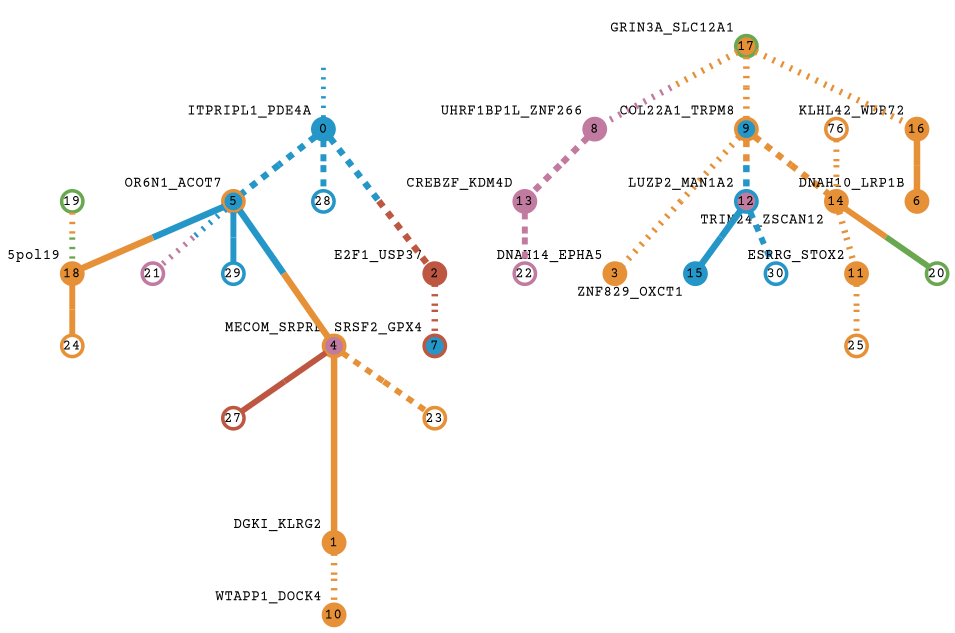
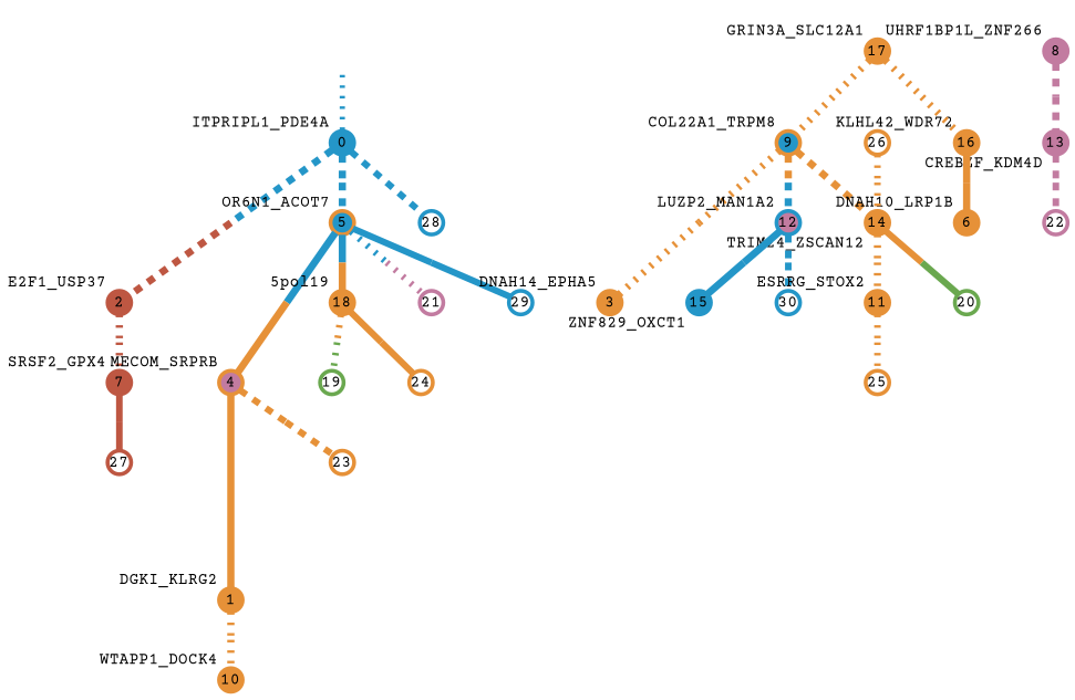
  strict digraph {
    fontname="Courier Prime"
    forcelabels=true
    nodesep=0.7
    rankdir=TB
    ranksep=0.6
    splines=false
    node [color="#e69138ff" fillcolor="#e69138ff" fixedsize=true fontname="Courier Prime" fontsize="12pt" penwidth=3 shape=circle style=filled]
    edge [arrowsize=0 color="#e69138ff;0.5:#e69138ff" fontname="Courier Prime" minlen=1.2142857313156128 penwidth=5.5 style=dotted]
    0 [color="#2496c8ff" fillcolor="#2496c8ff" height=0.25 xlabel=ITPRIPL1_PDE4A]
    2 [color="#be5742ff" fillcolor="#be5742ff" height=0.25 xlabel=E2F1_USP37]
    5 [fillcolor="#2496c8ff" height=0.25 xlabel=OR6N1_ACOT7]
    28 [color="#2496c8ff" fillcolor="#2496c8ff" height=0.25 style=solid]
-   7 [color="#be5742ff" fillcolor="#2496c8ff" height=0.25 xlabel=SRSF2_GPX4]
+   7 [color="#be5742ff" fillcolor="#be5742ff" height=0.25 xlabel=SRSF2_GPX4]
    4 [fillcolor="#c27ba0ff" height=0.25 xlabel=MECOM_SRPRB]
    18 [height=0.25 xlabel="5pol19"]
    21 [color="#c27ba0ff" fillcolor="#c27ba0ff" height=0.25 style=solid]
    29 [color="#2496c8ff" fillcolor="#2496c8ff" height=0.25 style=solid]
    27 [color="#be5742ff" fillcolor="#be5742ff" height=0.25 style=solid]
    1 [height=0.25 xlabel=DGKI_KLRG2]
    23 [height=0.25 style=solid]
    19 [color="#6aa84fff" fillcolor="#6aa84fff" height=0.25 style=solid]
    24 [height=0.25 style=solid]
    10 [height=0.25 xlabel=WTAPP1_DOCK4]
-   17 [color="#6aa84fff" height=0.25 xlabel=GRIN3A_SLC12A1]
+   17 [height=0.25 xlabel=GRIN3A_SLC12A1]
    8 [color="#c27ba0ff" fillcolor="#c27ba0ff" height=0.25 xlabel=UHRF1BP1L_ZNF266]
    9 [fillcolor="#2496c8ff" height=0.25 xlabel=COL22A1_TRPM8]
    16 [height=0.25 xlabel=KLHL42_WDR72]
    13 [color="#c27ba0ff" fillcolor="#c27ba0ff" height=0.25 xlabel=CREBZF_KDM4D]
    3 [height=0.25 xlabel=DNAH14_EPHA5]
    12 [color="#2496c8ff" fillcolor="#c27ba0ff" height=0.25 xlabel=LUZP2_MAN1A2]
    14 [height=0.25 xlabel=TRIM24_ZSCAN12]
    6 [height=0.25 xlabel=DNAH10_LRP1B]
    22 [color="#c27ba0ff" fillcolor="#c27ba0ff" height=0.25 style=solid]
    15 [color="#2496c8ff" fillcolor="#2496c8ff" height=0.25 xlabel=ZNF829_OXCT1]
    30 [color="#2496c8ff" fillcolor="#2496c8ff" height=0.25 style=solid]
    11 [height=0.25 xlabel=ESRRG_STOX2]
    20 [color="#6aa84fff" fillcolor="#6aa84fff" height=0.25 style=solid]
    25 [height=0.25 style=solid]
-   26 [height=0.25 style=solid label=76]
+   26 [height=0.25 style=solid]
    normal [style=invis xlabel=ITPRIPL1_PDE4A color="" fillcolor="" fixedsize="" fontsize="" shape=""]
    0 -> 2 [color="#2496c8ff;0.5:#be5742ff" minlen=2.857142925262451 style=dashed]
    0 -> 5 [color="#2496c8ff;0.5:#2496c8ff" minlen=1.8571429252624512 style=dashed]
    0 -> 28 [color="#2496c8ff;0.5:#2496c8ff" penwidth=5 style=dashed]
    2 -> 7 [color="#be5742ff;0.5:#be5742ff" minlen=1.7857143878936768]
    5 -> 4 [color="#2496c8ff;0.5:#e69138ff" minlen=2.2142858505249023 style=bold]
    5 -> 18 [color="#2496c8ff;0.5:#e69138ff" style=bold]
    5 -> 21 [color="#2496c8ff;0.5:#c27ba0ff" penwidth=5]
    5 -> 29 [color="#2496c8ff;0.5:#2496c8ff" penwidth=5 style=bold]
-   4 -> 27 [color="#be5742ff;0.5:#be5742ff" penwidth=5 style=bold]
+   7 -> 27 [color="#be5742ff;0.5:#be5742ff" penwidth=5 style=bold]
    4 -> 1 [minlen=3.0 style=bold]
    4 -> 23 [penwidth=5 style=dashed]
-   19 -> 18 [color="#e69138ff;0.5:#6aa84fff" penwidth=5]
+   18 -> 19 [color="#e69138ff;0.5:#6aa84fff" penwidth=5]
    18 -> 24 [penwidth=5 style=bold]
    1 -> 10 [minlen=1.5714285373687744]
-   17 -> 8 [color="#e69138ff;0.5:#c27ba0ff" minlen=1.7857143878936768]
    17 -> 9 [minlen=1.6428571939468384]
    17 -> 16 [minlen=1.4285714626312256]
    8 -> 13 [color="#c27ba0ff;0.5:#c27ba0ff" minlen=1.5 style=dashed]
    9 -> 3 [minlen=2.857142925262451]
    9 -> 12 [color="#e69138ff;0.5:#2496c8ff" minlen=1.5 style=dashed]
    9 -> 14 [minlen=1.5 style=dashed]
    16 -> 6 [minlen=1.8571429252624512 style=bold]
    13 -> 22 [color="#c27ba0ff;0.5:#c27ba0ff" penwidth=5 style=dashed]
    12 -> 15 [color="#2496c8ff;0.5:#2496c8ff" minlen=1.4285714626312256 style=bold]
    12 -> 30 [color="#2496c8ff;0.5:#2496c8ff" penwidth=5 style=dashed]
    14 -> 11 [minlen=1.5714285373687744]
    14 -> 20 [color="#e69138ff;0.5:#6aa84fff" penwidth=5 style=bold]
    11 -> 25 [penwidth=5]
    26 -> 14 [penwidth=5]
    normal -> 0 [color="#2496c8ff" penwidth=4 minlen=""]
  }
